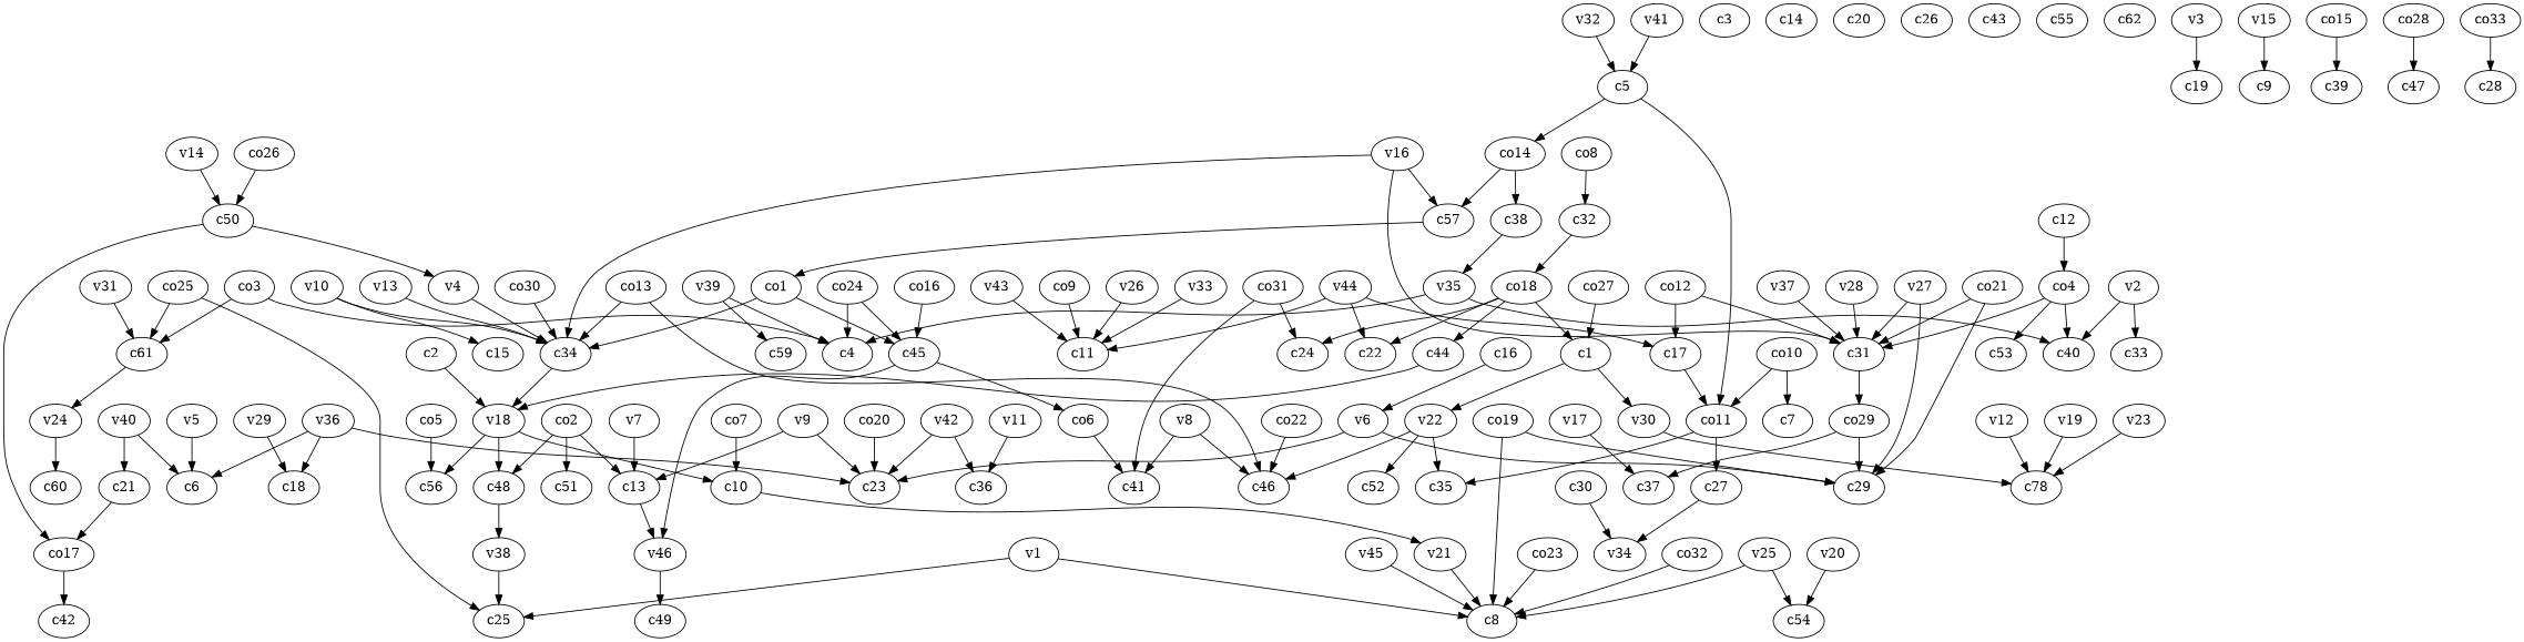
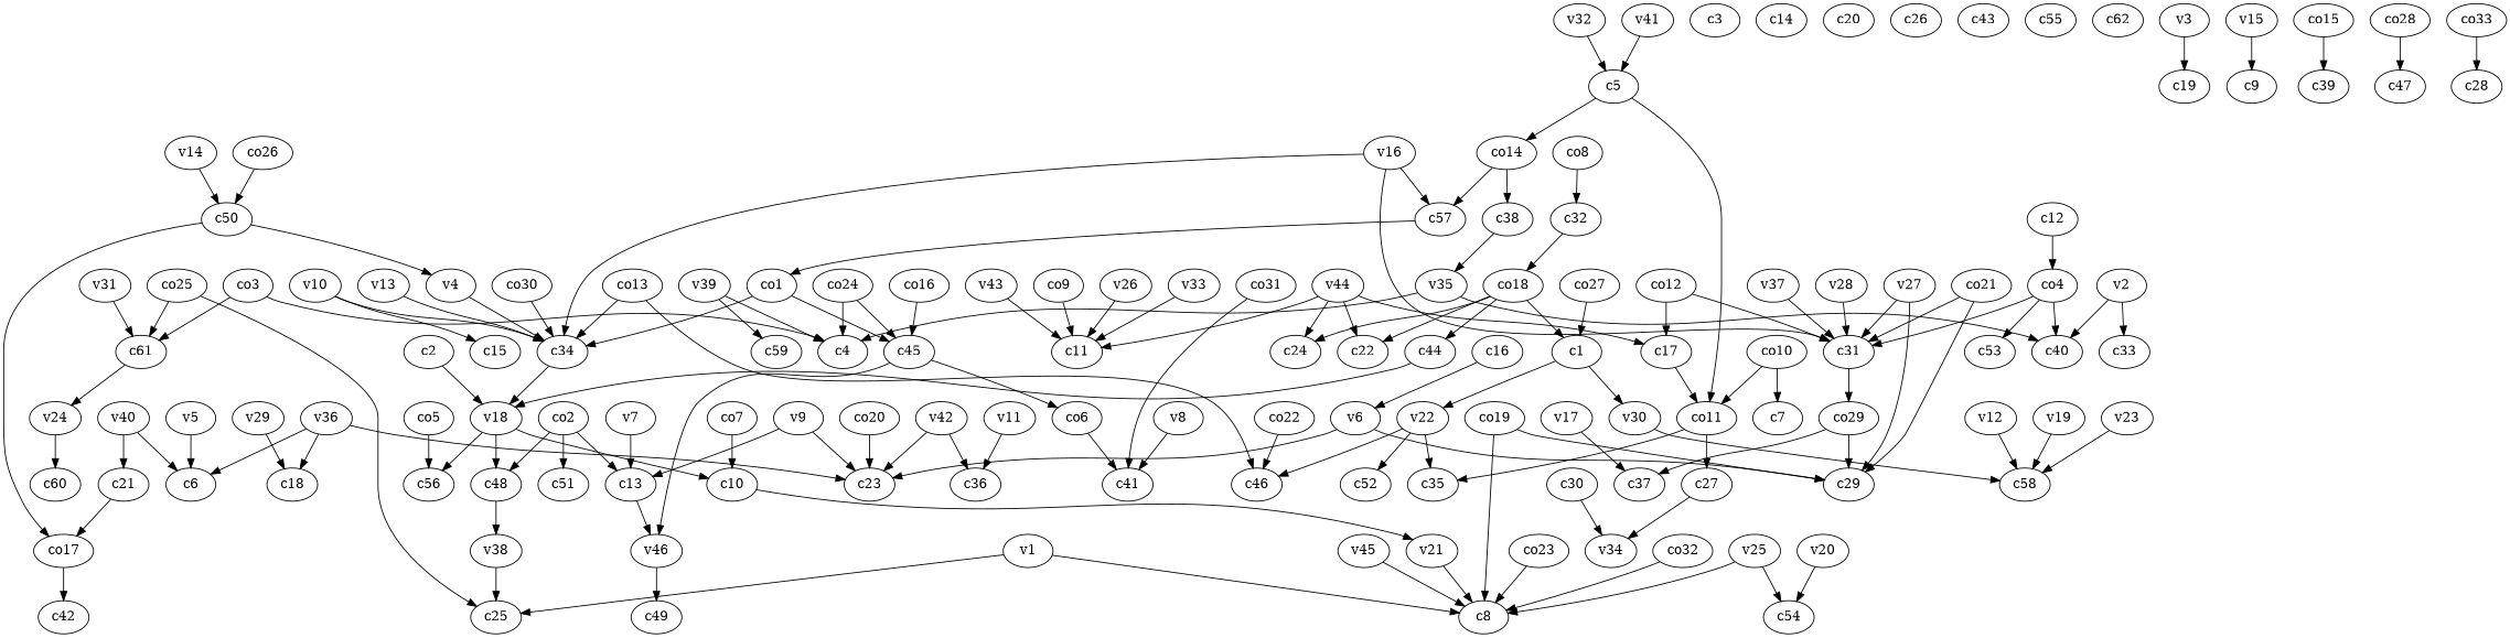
  strict digraph {
    edge [weight=1]
    c1
    v22
    v30
    c46
    c35
    c52
-   c58 [label=c78]
+   c58
    c2
    v18
    c10
    c48
    c56
    c3
    c5
    co11
    co14
    c27
    c38
    c57
    v21
    c8
    c12
    co4
    c31
    c40
    c53
    c13
    v46
    c49
    c14
    c16
    v6
    c23
    c29
    c17
    c20
    c21
    co17
    c42
    v5
    c6
    c26
    v34
    c30
    co29
    c37
    c32
    co18
    c44
    c22
    c24
    c34
    v35
    c4
    c43
    c45
    co6
    c41
    v38
    c25
    c50
    v4
    c55
    co1
    v44
    c11
    c61
    v24
    c60
    c62
    v1
    v2
    c33
    v3
    c19
    v7
    v8
    v9
    v10
    c15
    v11
    c36
    v12
    v13
    v14
    v15
    c9
    v16
    v17
    v19
    v20
    c54
    v23
    v25
    v26
    v27
    v28
    v29
    c18
    v31
    v32
    v33
    v36
    v37
    v39
    c59
    v40
    v41
    v42
    v43
    v45
    co2
    c51
    co3
    co5
    co7
    co8
    co9
    co10
    c7
    co12
    co13
    co15
    c39
    co16
    co19
    co20
    co21
    co22
    co23
    co24
    co25
    co26
    co27
    co28
    c47
    co30
    co31
    co32
    co33
    c28
    c1 -> v22
    c1 -> v30
    v22 -> c46
    v22 -> c35
    v22 -> c52
    v30 -> c58
    c2 -> v18
    v18 -> c10
    v18 -> c48
    v18 -> c56
    c10 -> v21
    c48 -> v38
    c5 -> co11
    c5 -> co14
    co11 -> c35
    co11 -> c27
    co14 -> c38
    co14 -> c57
    c27 -> v34
    c38 -> v35
    c57 -> co1
    v21 -> c8
    c12 -> co4
    co4 -> c31
    co4 -> c40
    co4 -> c53
    c31 -> co29
    c13 -> v46
    v46 -> c49
    c16 -> v6
    v6 -> c23
    v6 -> c29
    c17 -> co11
    c21 -> co17
    co17 -> c42
    v5 -> c6
    c30 -> v34
    co29 -> c29
    co29 -> c37
    c32 -> co18
    co18 -> c1
    co18 -> c44
    co18 -> c22
    co18 -> c24
    c44 -> v18
    c34 -> v18
    v35 -> c40
    v35 -> c4
    c45 -> v46
    c45 -> co6
    co6 -> c41
    v38 -> c25
    c50 -> co17
    c50 -> v4
    v4 -> c34
    co1 -> c34
    co1 -> c45
    v44 -> c17
    v44 -> c22
    v44 -> c11
    c61 -> v24
    v24 -> c60
    v1 -> c8
    v1 -> c25
    v2 -> c40
    v2 -> c33
    v3 -> c19
    v7 -> c13
-   v8 -> c46
    v8 -> c41
    v9 -> c13
    v9 -> c23
    v10 -> c34
    v10 -> c15
    v11 -> c36
    v12 -> c58
    v13 -> c34
    v14 -> c50
    v15 -> c9
    v16 -> c57
    v16 -> c31
    v16 -> c34
    v17 -> c37
    v19 -> c58
    v20 -> c54
    v23 -> c58
    v25 -> c8
    v25 -> c54
    v26 -> c11
    v27 -> c31
    v27 -> c29
    v28 -> c31
    v29 -> c18
    v31 -> c61
    v32 -> c5
    v33 -> c11
    v36 -> c23
    v36 -> c6
    v36 -> c18
    v37 -> c31
    v39 -> c4
    v39 -> c59
    v40 -> c21
    v40 -> c6
    v41 -> c5
    v42 -> c23
    v42 -> c36
    v43 -> c11
    v45 -> c8
    co2 -> c48
    co2 -> c13
    co2 -> c51
    co3 -> c4
    co3 -> c61
    co5 -> c56
    co7 -> c10
    co8 -> c32
    co9 -> c11
    co10 -> co11
    co10 -> c7
    co12 -> c31
    co12 -> c17
    co13 -> c46
    co13 -> c34
    co15 -> c39
    co16 -> c45
    co19 -> c8
    co19 -> c29
    co20 -> c23
    co21 -> c31
    co21 -> c29
    co22 -> c46
    co23 -> c8
    co24 -> c4
    co24 -> c45
    co25 -> c25
    co25 -> c61
    co26 -> c50
    co27 -> c1
    co28 -> c47
    co30 -> c34
-   co31 -> c24
+   v44 -> c24
    co31 -> c41
    co32 -> c8
    co33 -> c28
  }
